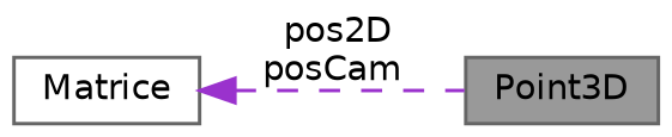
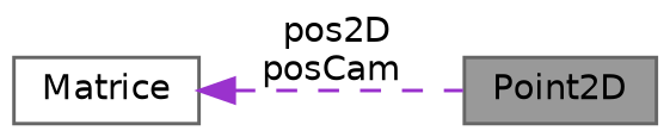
  digraph {
    rankdir=LR
    node [color=gray40 fontname=Helvetica fontsize=10 shape=box style=filled]
-   n1 [fillcolor=grey60 fontcolor=black height=0.2 label=Point3D width=0.4]
+   n1 [fillcolor=grey60 fontcolor=black height=0.2 label=Point2D width=0.4]
    n2 [fillcolor=white height=0.2 label=Matrice width=0.4]
    n2 -> n1 [color=darkorchid3 dir=back fontname=Helvetica fontsize=10 label=" pos2D\nposCam" labelfontname=Helvetica labelfontsize=10 style=dashed]
  }
